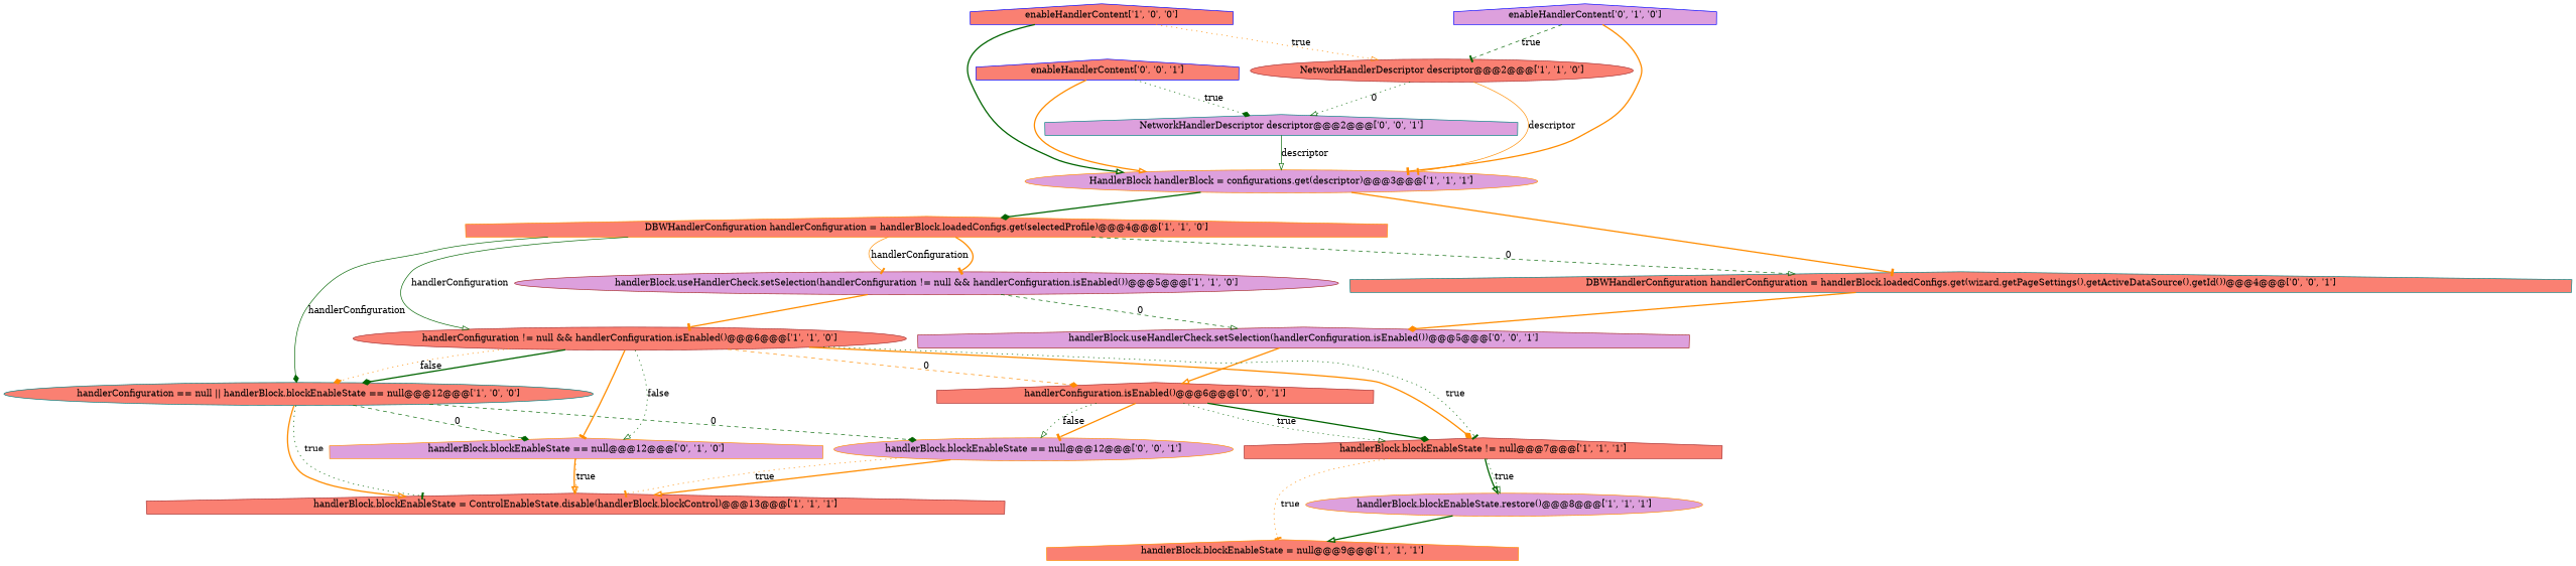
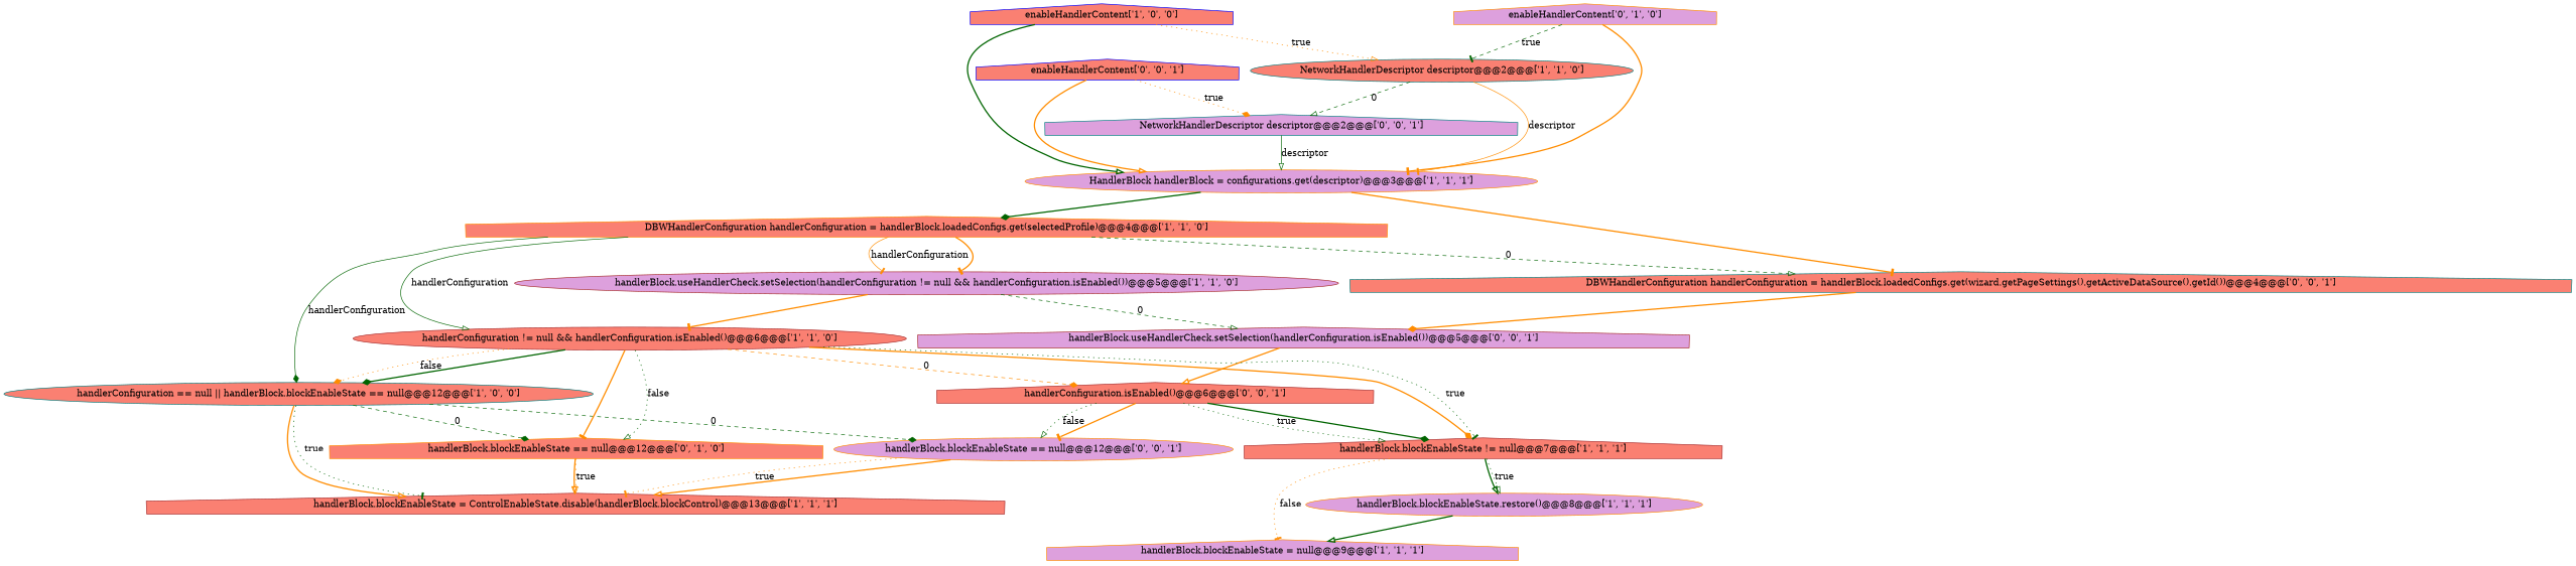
  digraph {
    node [color=brown fillcolor=salmon shape=house style=filled]
    edge [arrowhead=onormal color=darkgreen style=bold]
    n1 [label="handlerBlock.blockEnableState != null@@@7@@@['1', '1', '1']"]
-   n2 [color=darkorange label="handlerBlock.blockEnableState = null@@@9@@@['1', '1', '1']"]
+   n2 [color=darkorange fillcolor=plum label="handlerBlock.blockEnableState = null@@@9@@@['1', '1', '1']"]
    n3 [color=darkorange fillcolor=plum label="handlerBlock.blockEnableState.restore()@@@8@@@['1', '1', '1']" shape=ellipse]
    n4 [color=teal fillcolor=plum label="NetworkHandlerDescriptor descriptor@@@2@@@['0', '0', '1']"]
    n5 [color=darkorange fillcolor=plum label="HandlerBlock handlerBlock = configurations.get(descriptor)@@@3@@@['1', '1', '1']" shape=ellipse]
    n6 [color=teal label="DBWHandlerConfiguration handlerConfiguration = handlerBlock.loadedConfigs.get(wizard.getPageSettings().getActiveDataSource().getId())@@@4@@@['0', '0', '1']"]
    n7 [color=darkorange label="DBWHandlerConfiguration handlerConfiguration = handlerBlock.loadedConfigs.get(selectedProfile)@@@4@@@['1', '1', '0']"]
    n8 [color=blue label="enableHandlerContent['0', '0', '1']"]
-   n9 [color=darkorange fillcolor=plum label="handlerBlock.blockEnableState == null@@@12@@@['0', '1', '0']"]
+   n9 [color=darkorange label="handlerBlock.blockEnableState == null@@@12@@@['0', '1', '0']"]
    n10 [label="handlerBlock.blockEnableState = ControlEnableState.disable(handlerBlock.blockControl)@@@13@@@['1', '1', '1']"]
    n11 [color=blue label="enableHandlerContent['1', '0', '0']"]
-   n12 [label="NetworkHandlerDescriptor descriptor@@@2@@@['1', '1', '0']" shape=ellipse]
+   n12 [color=teal label="NetworkHandlerDescriptor descriptor@@@2@@@['1', '1', '0']" shape=ellipse]
    n13 [fillcolor=plum label="handlerBlock.useHandlerCheck.setSelection(handlerConfiguration.isEnabled())@@@5@@@['0', '0', '1']"]
    n14 [label="handlerConfiguration.isEnabled()@@@6@@@['0', '0', '1']"]
    n15 [color=darkorange fillcolor=plum label="handlerBlock.blockEnableState == null@@@12@@@['0', '0', '1']" shape=ellipse]
    n16 [color=teal label="handlerConfiguration == null || handlerBlock.blockEnableState == null@@@12@@@['1', '0', '0']" shape=ellipse]
    n17 [fillcolor=plum label="handlerBlock.useHandlerCheck.setSelection(handlerConfiguration != null && handlerConfiguration.isEnabled())@@@5@@@['1', '1', '0']" shape=ellipse]
    n18 [label="handlerConfiguration != null && handlerConfiguration.isEnabled()@@@6@@@['1', '1', '0']" shape=ellipse]
-   n19 [color=blue fillcolor=plum label="enableHandlerContent['0', '1', '0']"]
-   n1 -> n2 [arrowhead=tee color=darkorange label=true style=dotted]
+   n19 [color=darkorange fillcolor=plum label="enableHandlerContent['0', '1', '0']"]
+   n1 -> n2 [arrowhead=tee color=darkorange label=false style=dotted]
    n1 -> n3
    n1 -> n3 [label=true style=dotted]
    n3 -> n2
    n4 -> n5 [label=descriptor style=solid]
    n5 -> n6 [arrowhead=tee color=darkorange]
    n5 -> n7 [arrowhead=diamond]
    n6 -> n13 [arrowhead=diamond color=darkorange]
    n7 -> n6 [label=0 style=dashed]
    n7 -> n16 [arrowhead=diamond label=handlerConfiguration style=solid]
    n7 -> n17 [arrowhead=tee color=darkorange]
    n7 -> n17 [arrowhead=tee color=darkorange label=handlerConfiguration style=solid]
    n7 -> n18 [label=handlerConfiguration style=solid]
-   n8 -> n4 [arrowhead=diamond label=true style=dotted]
+   n8 -> n4 [arrowhead=diamond color=darkorange label=true style=dotted]
    n8 -> n5 [color=darkorange]
    n9 -> n10 [color=darkorange]
    n9 -> n10 [color=darkorange label=true style=dotted]
    n11 -> n5
    n11 -> n12 [color=darkorange label=true style=dotted]
-   n12 -> n4 [label=0 style=dotted]
+   n12 -> n4 [label=0 style=dashed]
    n12 -> n5 [arrowhead=tee color=darkorange label=descriptor style=solid]
    n13 -> n14 [color=darkorange]
    n14 -> n1 [arrowhead=diamond]
    n14 -> n1 [label=true style=dotted]
    n14 -> n15 [arrowhead=tee color=darkorange]
    n14 -> n15 [label=false style=dotted]
    n15 -> n10 [color=darkorange]
    n15 -> n10 [arrowhead=tee color=darkorange label=true style=dotted]
    n16 -> n9 [arrowhead=diamond label=0 style=dashed]
    n16 -> n10 [arrowhead=tee label=true style=dotted]
    n16 -> n10 [color=darkorange]
    n16 -> n15 [arrowhead=diamond label=0 style=dashed]
    n17 -> n13 [label=0 style=dashed]
    n17 -> n18 [arrowhead=tee color=darkorange]
    n18 -> n1 [arrowhead=diamond color=darkorange]
    n18 -> n1 [arrowhead=tee label=true style=dotted]
    n18 -> n9 [label=false style=dotted]
    n18 -> n9 [arrowhead=tee color=darkorange]
    n18 -> n14 [arrowhead=diamond color=darkorange label=0 style=dashed]
    n18 -> n16 [arrowhead=diamond]
    n18 -> n16 [arrowhead=diamond color=darkorange label=false style=dotted]
    n19 -> n5 [arrowhead=tee color=darkorange]
    n19 -> n12 [arrowhead=tee label=true style=dashed]
  }
